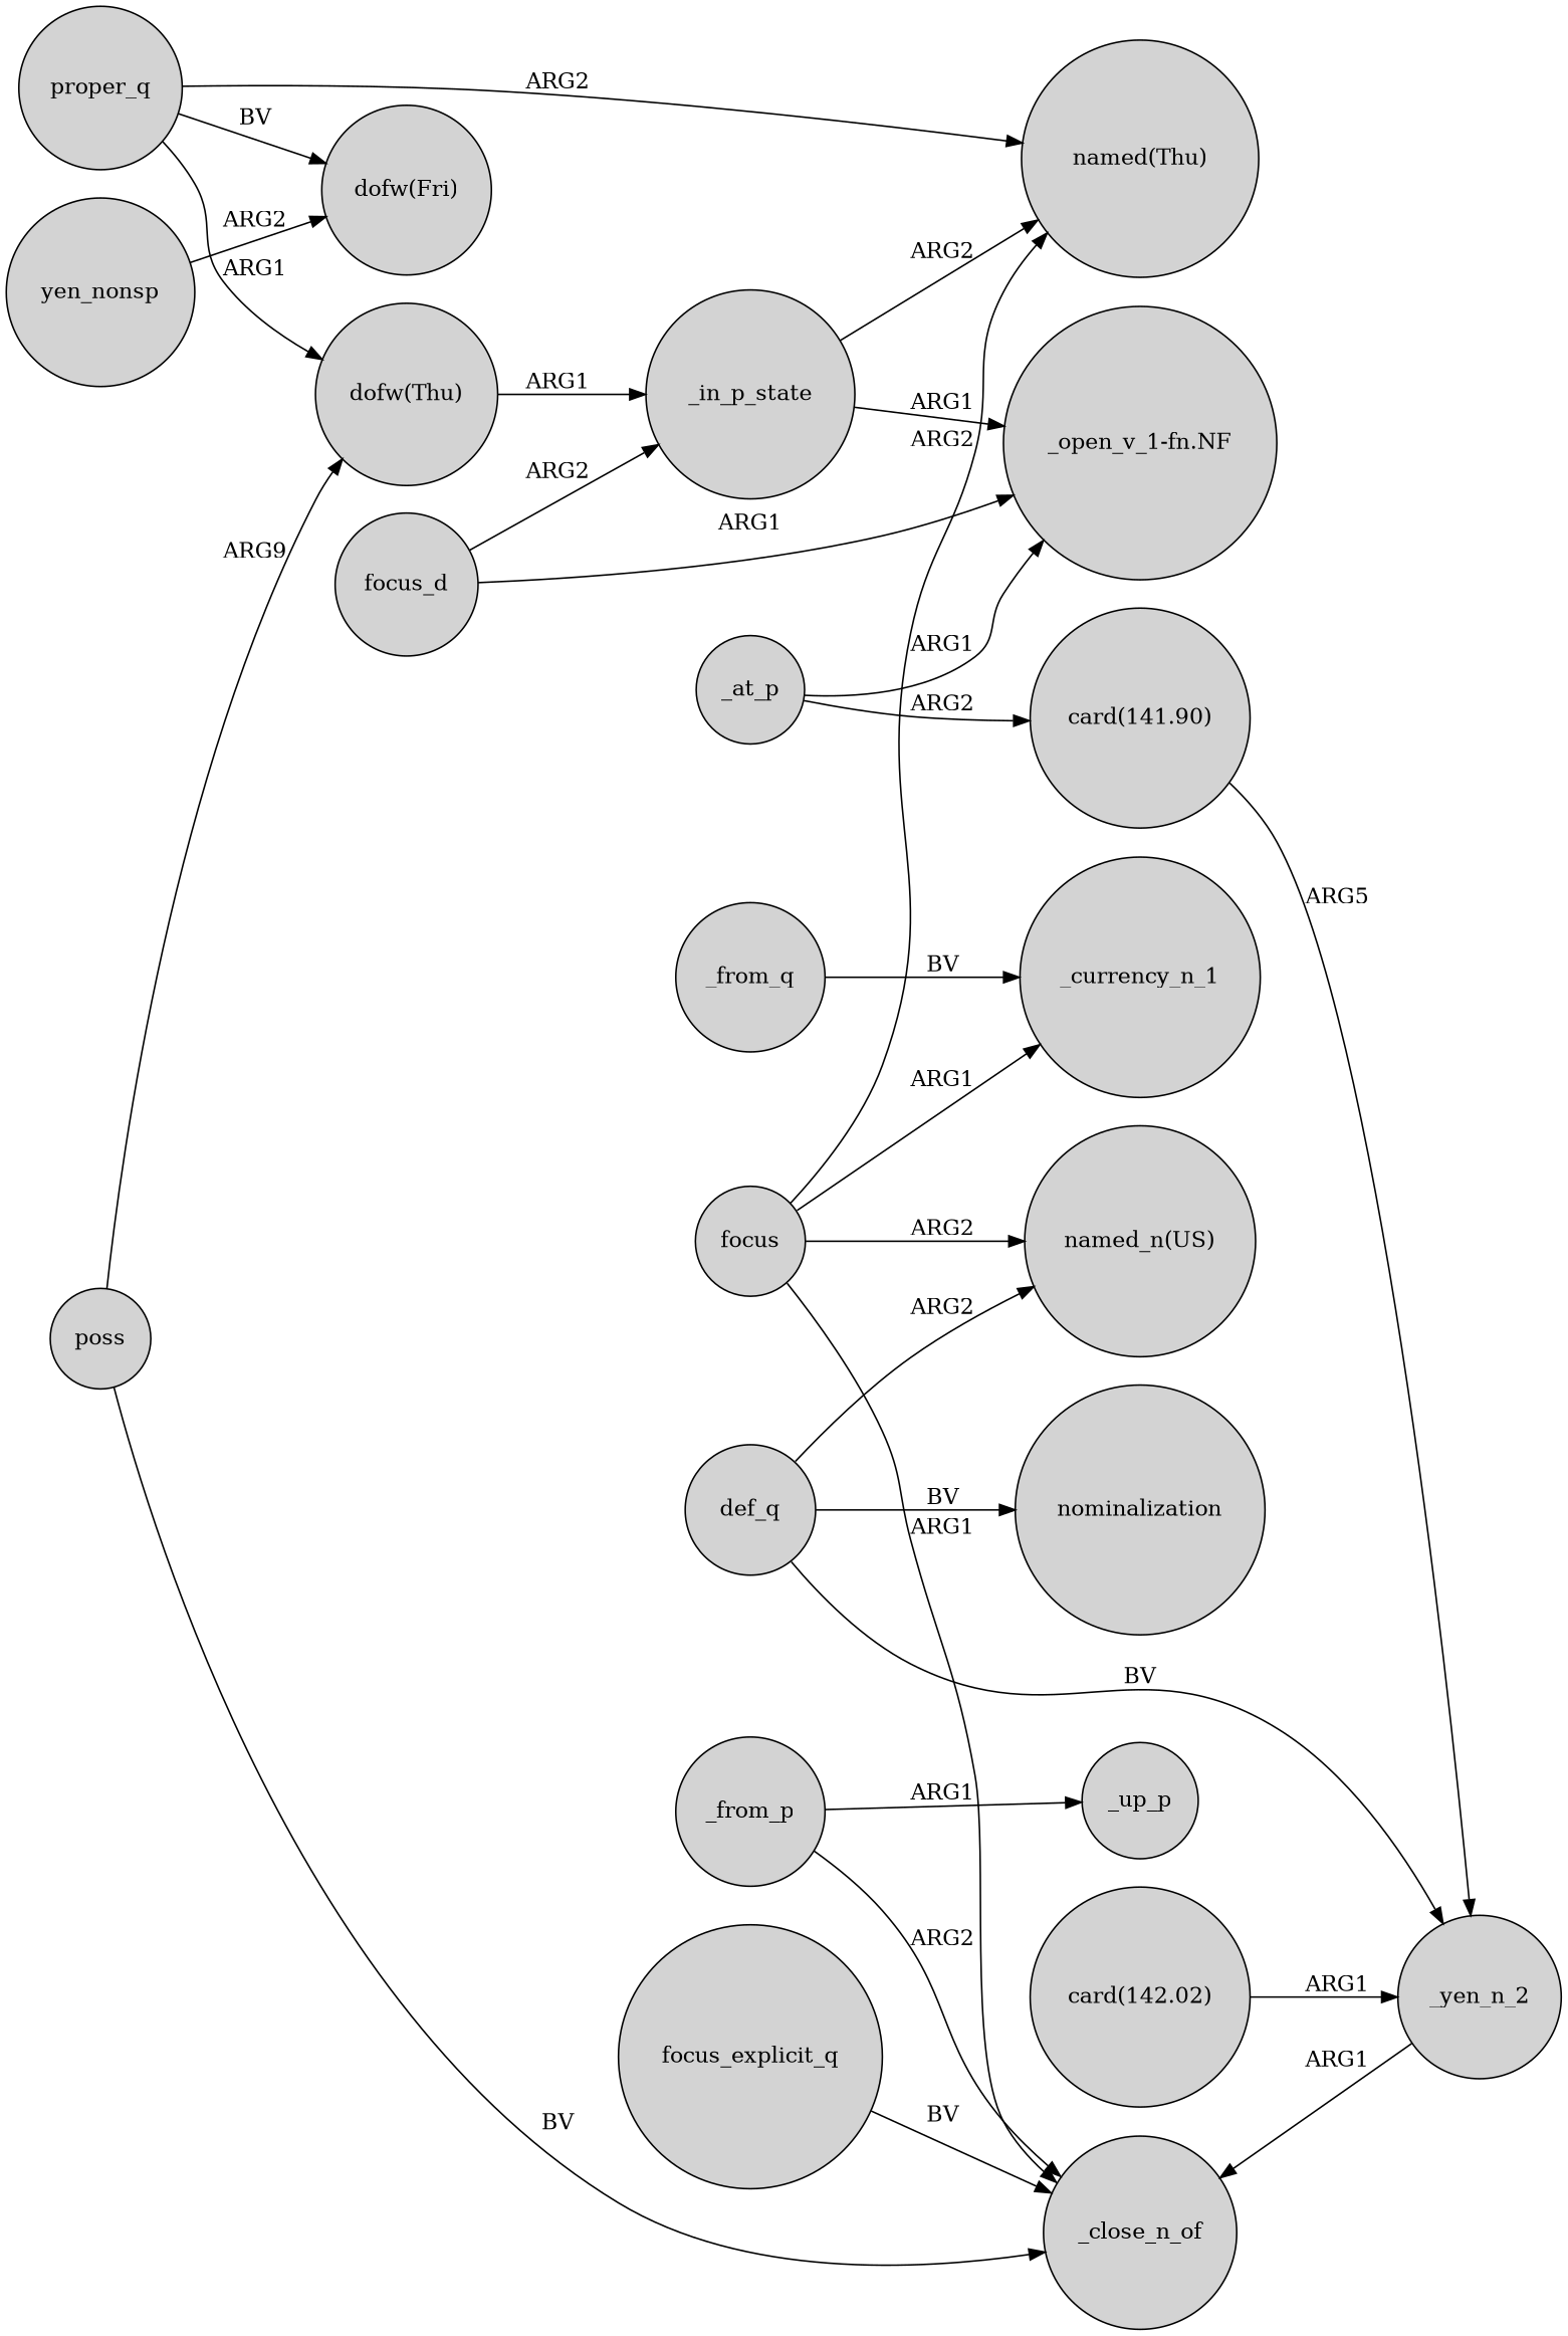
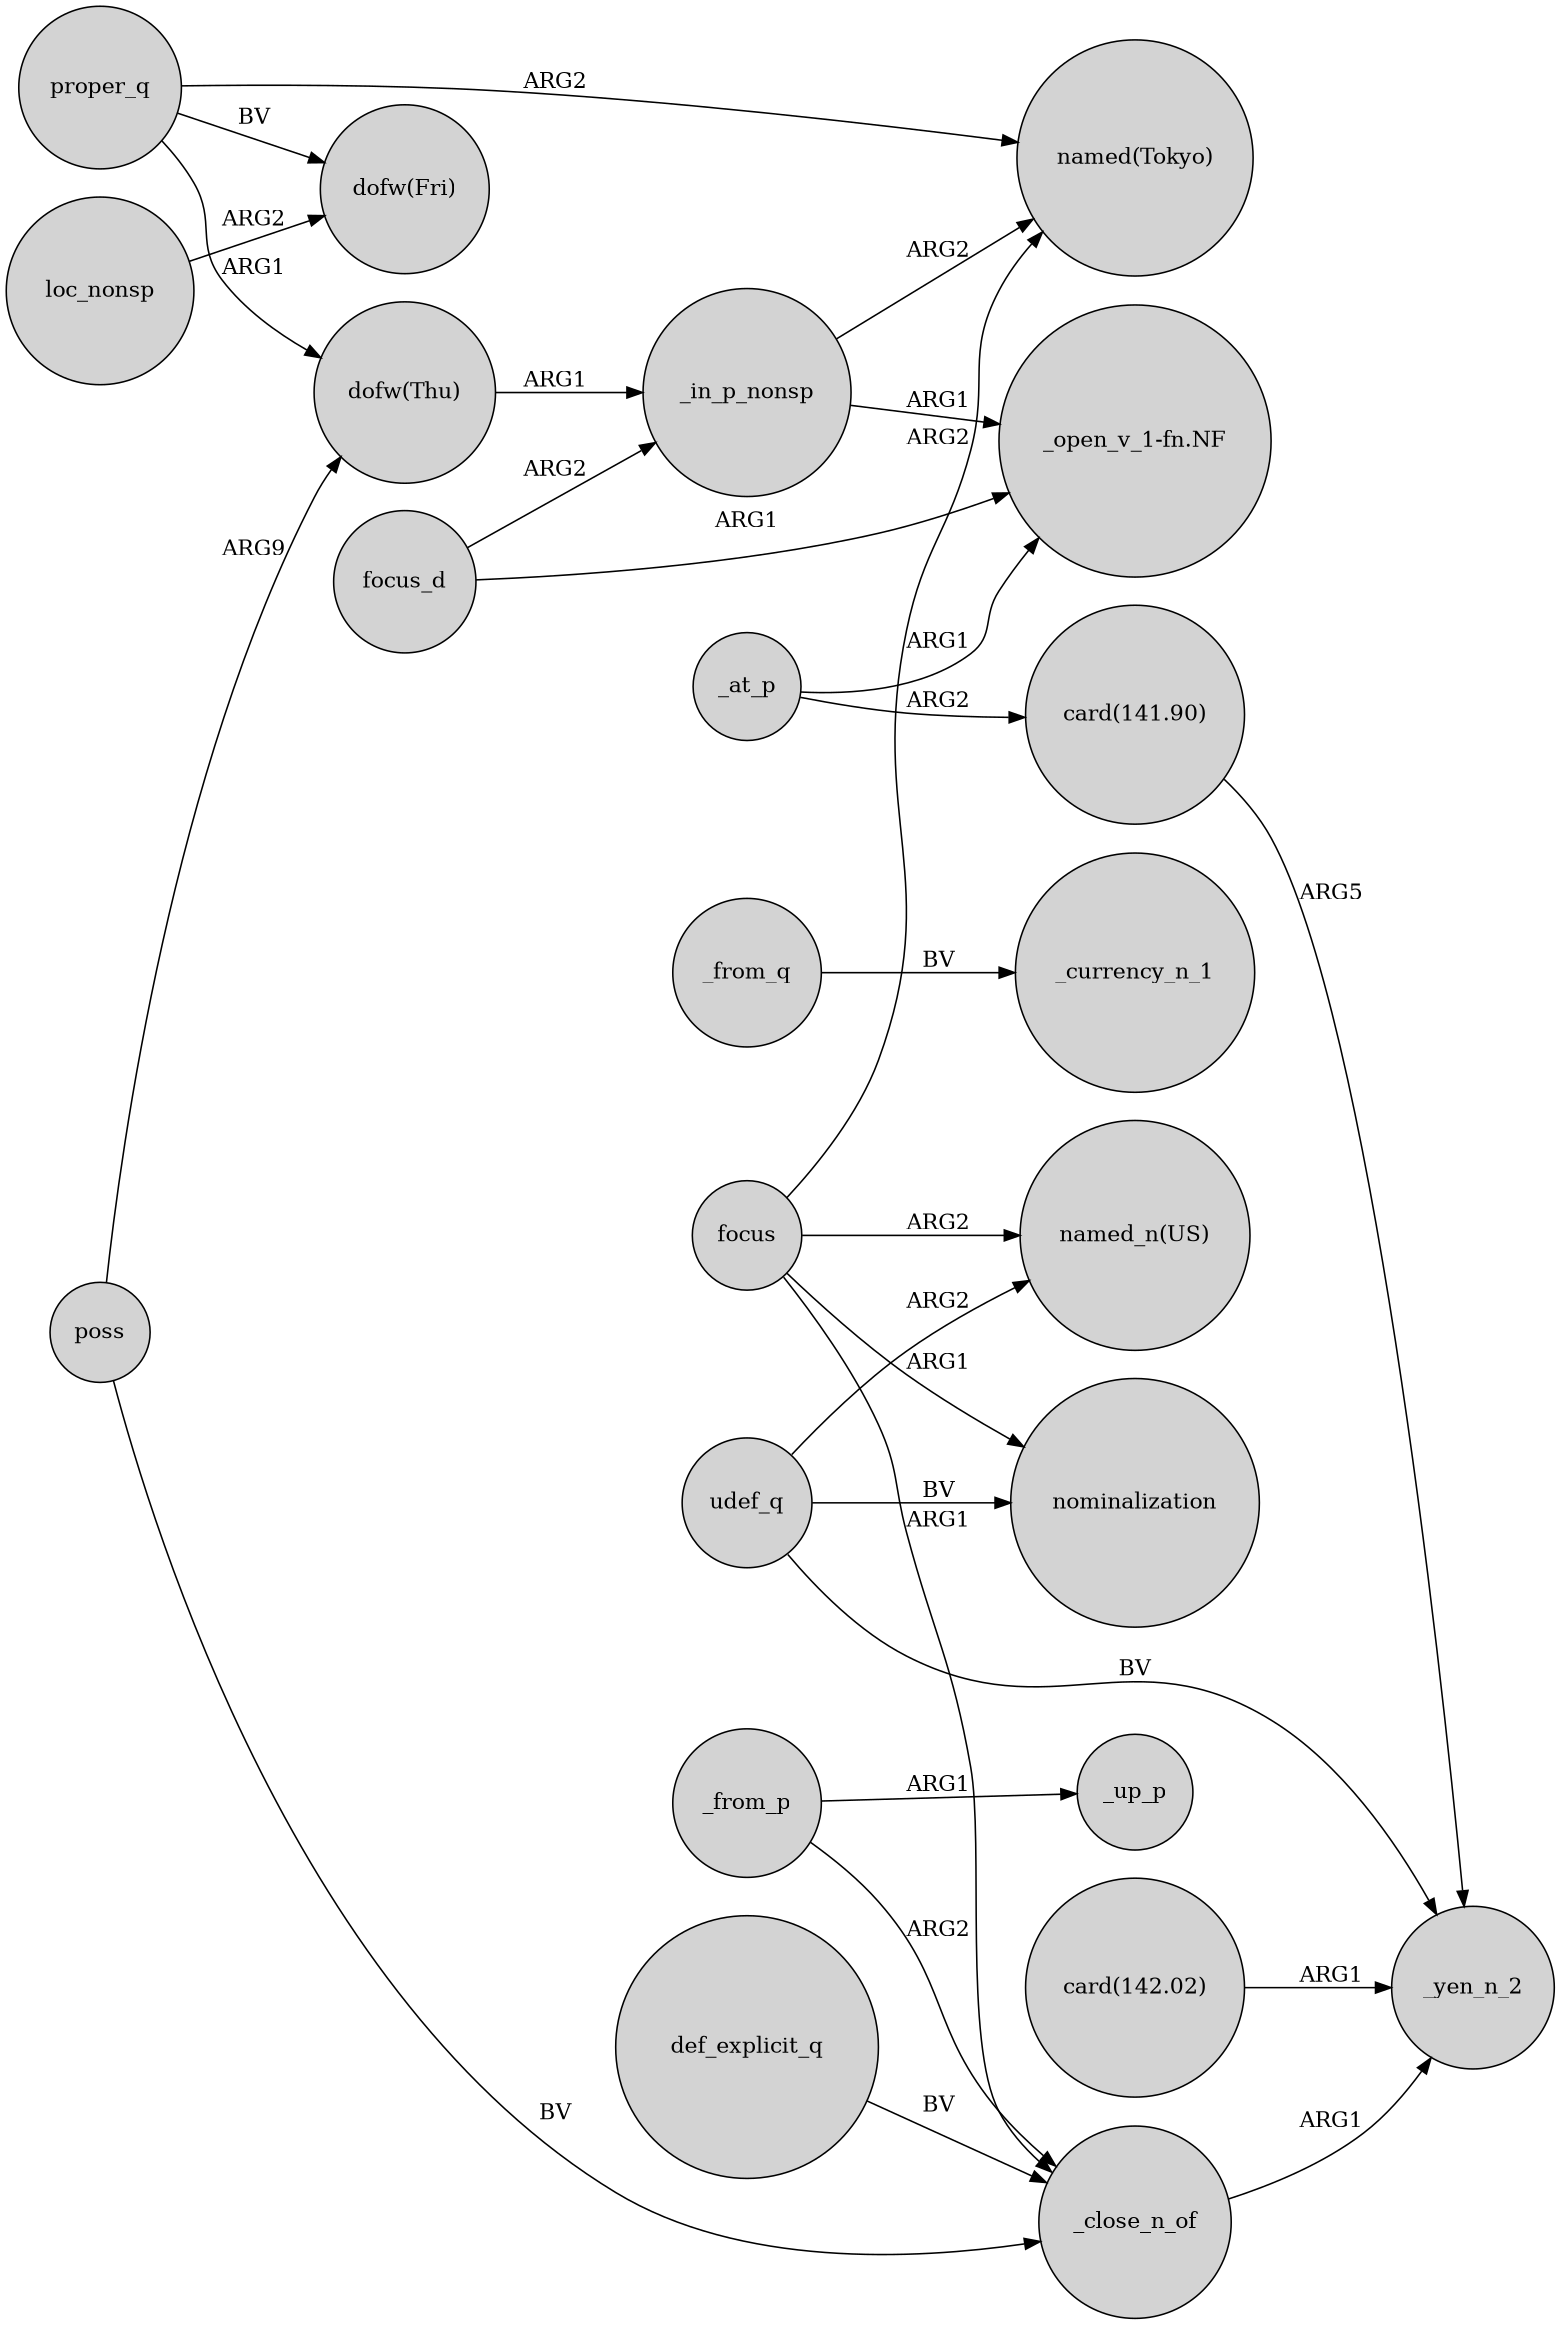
  digraph {
    rankdir=LR
    node [shape=circle style=filled]
    n1 [label=focus]
-   "named(Tokyo)" [label="named(Thu)"]
+   "named(Tokyo)"
    "named_n(US)"
    _close_n_of
    _currency_n_1
    _yen_n_2
    "card(142.02)"
    proper_q
    "dofw(Fri)"
    "dofw(Thu)"
-   _in_p_state
-   udef_q [label=def_q]
+   _in_p_state [label=_in_p_nonsp]
+   udef_q
    nominalization
    "card(141.90)"
    poss
    focus_d
    "_open_v_1-fn.NF"
    _from_p
    _up_p
-   loc_nonsp [label=yen_nonsp]
-   def_explicit_q [label=focus_explicit_q]
+   loc_nonsp
+   def_explicit_q
    _at_p
    n23 [label=_from_q]
    n1 -> "named(Tokyo)" [label=ARG2]
    n1 -> "named_n(US)" [label=ARG2]
    n1 -> _close_n_of [label=ARG1]
-   n1 -> _currency_n_1 [label=ARG1]
-   _yen_n_2 -> _close_n_of [label=ARG1]
+   n1 -> nominalization [label=ARG1]
+   _close_n_of -> _yen_n_2 [label=ARG1]
    "card(142.02)" -> _yen_n_2 [label=ARG1]
    proper_q -> "named(Tokyo)" [label=ARG2]
    proper_q -> "dofw(Fri)" [label=BV]
    proper_q -> "dofw(Thu)" [label=ARG1]
    "dofw(Thu)" -> _in_p_state [label=ARG1]
    _in_p_state -> "named(Tokyo)" [label=ARG2]
    _in_p_state -> "_open_v_1-fn.NF" [label=ARG1]
    udef_q -> "named_n(US)" [label=ARG2]
    udef_q -> _yen_n_2 [label=BV]
    udef_q -> nominalization [label=BV]
    "card(141.90)" -> _yen_n_2 [label=ARG5]
    poss -> _close_n_of [label=BV]
    poss -> "dofw(Thu)" [label=ARG9]
    focus_d -> _in_p_state [label=ARG2]
    focus_d -> "_open_v_1-fn.NF" [label=ARG1]
    _from_p -> _close_n_of [label=ARG2]
    _from_p -> _up_p [label=ARG1]
    loc_nonsp -> "dofw(Fri)" [label=ARG2]
    def_explicit_q -> _close_n_of [label=BV]
    _at_p -> "card(141.90)" [label=ARG2]
    _at_p -> "_open_v_1-fn.NF" [label=ARG1]
    n23 -> _currency_n_1 [label=BV]
  }
